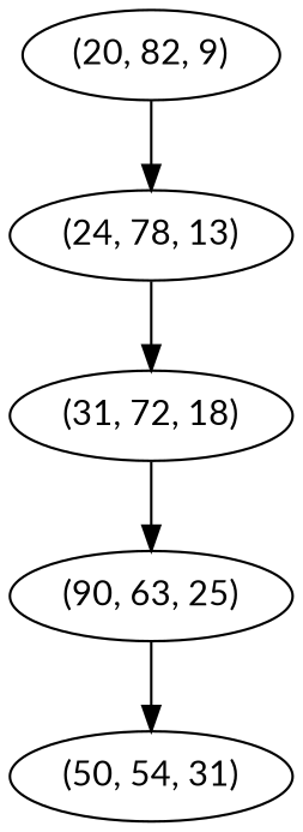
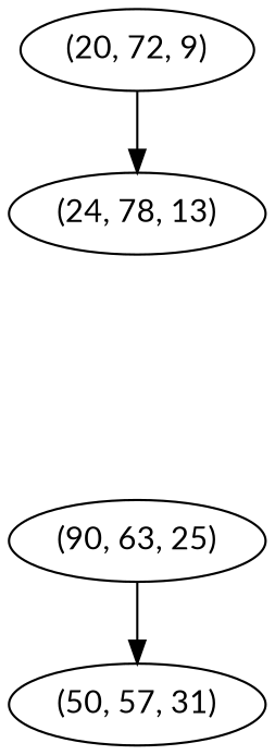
  digraph {
    fontname=Lato
    node [fontname=Lato]
    edge [fontname=Lato]
    n1 [label="(24, 78, 13)"]
-   "(20, 82, 9)"
-   "(31, 72, 18)"
+   "(20, 82, 9)" [label="(20, 72, 9)"]
    n4 [label="(90, 63, 25)"]
-   "(50, 57, 31)" [label="(50, 54, 31)"]
-   n1 -> "(31, 72, 18)"
+   "(50, 57, 31)"
    "(20, 82, 9)" -> n1
-   "(31, 72, 18)" -> n4
    n4 -> "(50, 57, 31)"
  }
